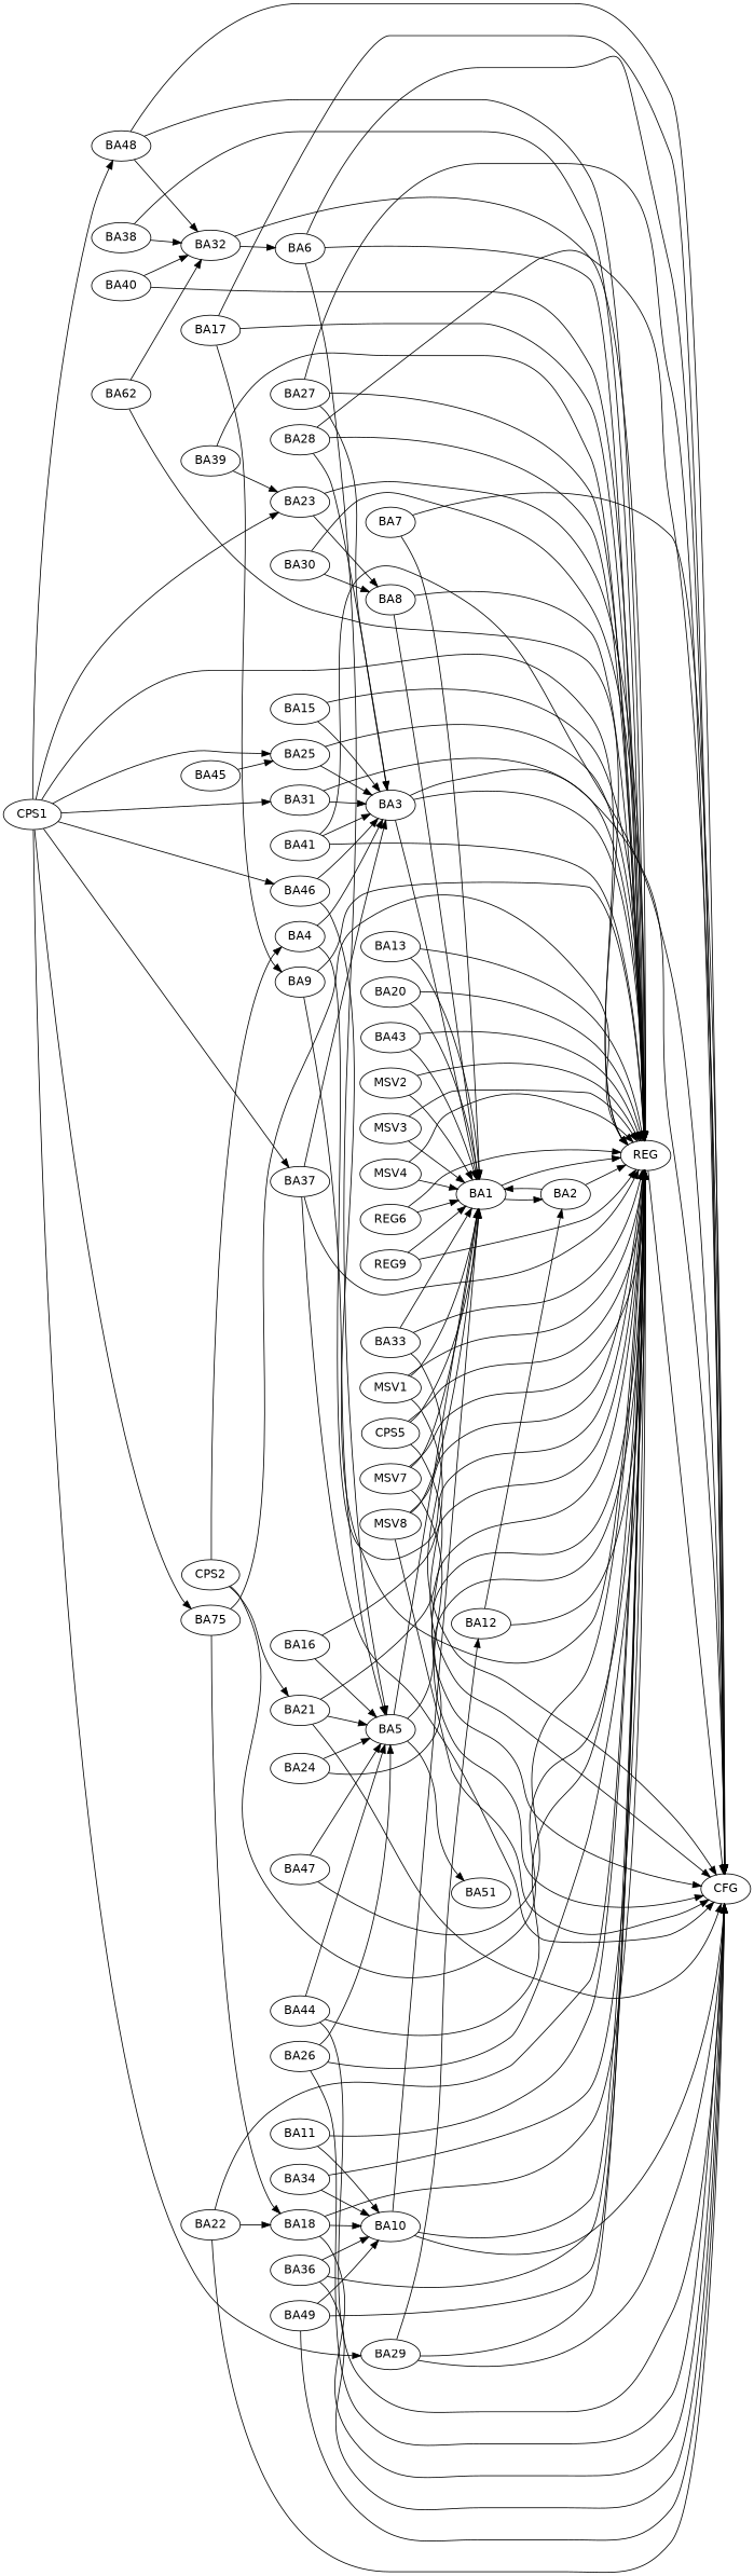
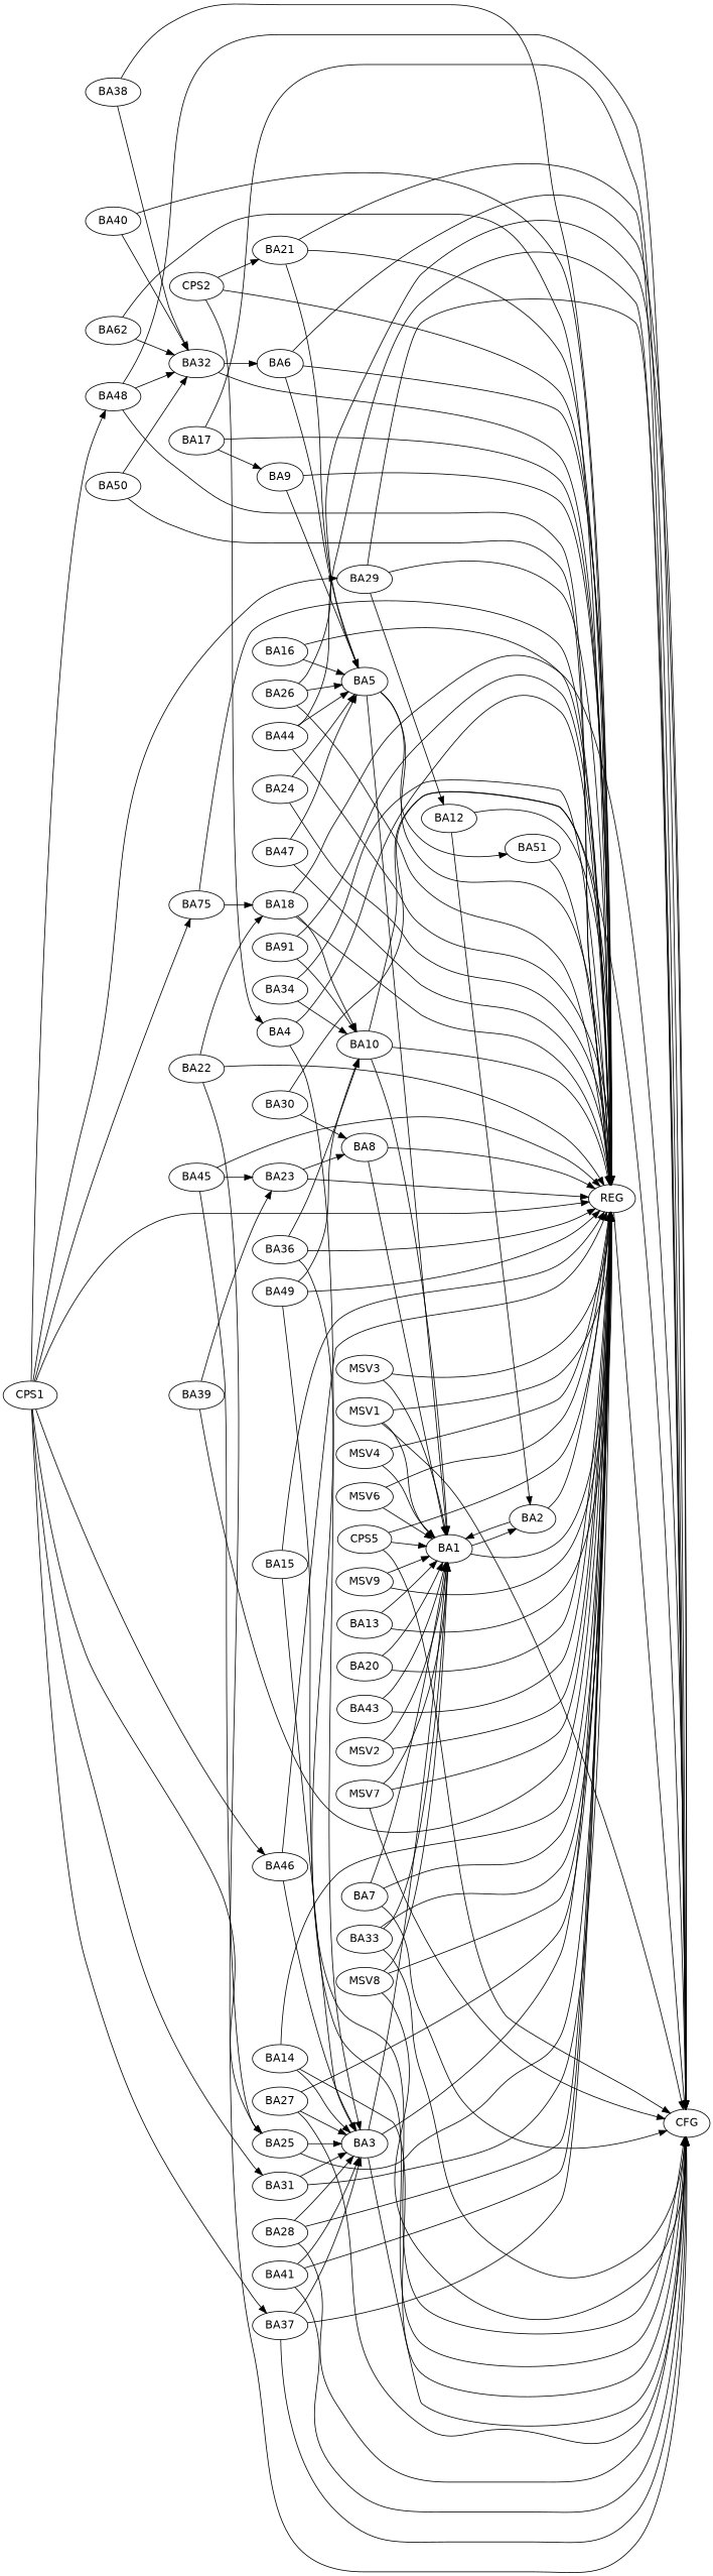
  strict digraph {
    fontname="DejaVu Sans"
    rankdir=LR
    node [fontname="DejaVu Sans"]
    edge [fontname="DejaVu Sans"]
    n1 [label=BA1]
    n2 [label=BA2]
    n3 [label=REG]
    n4 [label=CFG]
    n5 [label=BA3]
    n6 [label=BA4]
    n7 [label=BA5]
    n8 [label=BA51]
    n9 [label=BA6]
    n10 [label=BA7]
    n11 [label=BA8]
    n12 [label=BA9]
    n13 [label=BA10]
-   n14 [label=BA11]
+   n14 [label=BA91]
    n15 [label=BA12]
    n16 [label=BA13]
+   n17 [label=BA14]
    n18 [label=BA15]
    n19 [label=BA16]
    n20 [label=BA17]
    n21 [label=BA18]
    n22 [label=BA20]
    n23 [label=BA21]
    n24 [label=BA22]
    n25 [label=BA23]
    n26 [label=BA24]
    n27 [label=BA25]
    n28 [label=BA26]
    n29 [label=BA27]
    n30 [label=BA28]
    n31 [label=BA29]
    n32 [label=BA30]
    n33 [label=BA31]
    n34 [label=BA32]
    n35 [label=BA33]
    n36 [label=BA34]
    n37 [label=BA75]
    n38 [label=BA36]
    n39 [label=BA37]
    n40 [label=BA38]
    n41 [label=BA39]
    n42 [label=BA40]
    n43 [label=BA41]
    n44 [label=BA62]
    n45 [label=BA43]
    n46 [label=BA44]
    n47 [label=BA45]
    n48 [label=BA46]
    n49 [label=BA47]
    n50 [label=BA48]
    n51 [label=BA49]
+   n52 [label=BA50]
    n53 [label=CPS1]
    n54 [label=CPS2]
    n55 [label=MSV1]
    n56 [label=MSV2]
    n57 [label=MSV3]
    n58 [label=MSV4]
    n59 [label=CPS5]
-   n60 [label=REG6]
+   n60 [label=MSV6]
    n61 [label=MSV7]
    n62 [label=MSV8]
-   n63 [label=REG9]
+   n63 [label=MSV9]
    n1 -> n2
    n1 -> n3
    n2 -> n1
    n2 -> n3
    n3 -> n4
    n5 -> n1
    n5 -> n3
    n5 -> n4
    n6 -> n3
    n6 -> n5
    n7 -> n1
    n7 -> n3
    n7 -> n8
+   n8 -> n3
    n9 -> n3
    n9 -> n4
    n9 -> n7
    n10 -> n1
+   n10 -> n3
    n10 -> n4
    n11 -> n1
    n11 -> n3
    n12 -> n3
    n12 -> n7
    n13 -> n1
    n13 -> n3
    n13 -> n4
    n14 -> n3
    n14 -> n13
    n15 -> n2
    n15 -> n3
    n16 -> n1
    n16 -> n3
+   n17 -> n3
+   n17 -> n4
+   n17 -> n5
    n18 -> n3
    n18 -> n5
    n19 -> n3
    n19 -> n7
    n20 -> n3
    n20 -> n4
    n20 -> n12
    n21 -> n3
    n21 -> n4
    n21 -> n13
    n22 -> n1
    n22 -> n3
    n23 -> n3
    n23 -> n4
    n23 -> n7
    n24 -> n3
    n24 -> n4
    n24 -> n21
    n25 -> n3
    n25 -> n11
    n26 -> n3
    n26 -> n7
    n27 -> n3
    n27 -> n5
    n28 -> n3
    n28 -> n4
    n28 -> n7
    n29 -> n3
    n29 -> n4
    n29 -> n5
    n30 -> n3
    n30 -> n4
    n30 -> n5
    n31 -> n3
    n31 -> n4
    n31 -> n15
    n32 -> n3
    n32 -> n11
    n33 -> n3
    n33 -> n5
    n34 -> n3
    n34 -> n9
    n35 -> n1
    n35 -> n3
    n35 -> n4
    n36 -> n3
    n36 -> n13
    n37 -> n3
    n37 -> n21
    n38 -> n3
    n38 -> n4
    n38 -> n13
    n39 -> n3
    n39 -> n4
    n39 -> n5
    n40 -> n3
    n40 -> n34
    n41 -> n3
    n41 -> n25
    n42 -> n3
    n42 -> n34
    n43 -> n3
    n43 -> n4
    n43 -> n5
    n44 -> n3
    n44 -> n34
    n45 -> n1
    n45 -> n3
    n46 -> n3
    n46 -> n4
    n46 -> n7
+   n47 -> n3
    n47 -> n27
    n48 -> n3
    n48 -> n5
    n49 -> n3
    n49 -> n7
    n50 -> n3
    n50 -> n4
    n50 -> n34
    n51 -> n3
    n51 -> n4
    n51 -> n13
+   n52 -> n3
+   n52 -> n34
    n53 -> n3
-   n53 -> n25
+   n47 -> n25
    n53 -> n27
    n53 -> n31
    n53 -> n33
    n53 -> n37
    n53 -> n39
    n53 -> n48
    n53 -> n50
    n54 -> n3
    n54 -> n6
    n54 -> n23
    n55 -> n1
    n55 -> n3
    n55 -> n4
    n56 -> n1
    n56 -> n3
    n57 -> n1
    n57 -> n3
    n58 -> n1
    n58 -> n3
    n59 -> n1
    n59 -> n3
    n59 -> n4
    n60 -> n1
    n60 -> n3
    n61 -> n1
    n61 -> n3
    n61 -> n4
    n62 -> n1
    n62 -> n3
    n62 -> n4
    n63 -> n1
    n63 -> n3
  }
